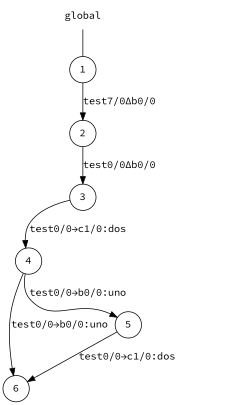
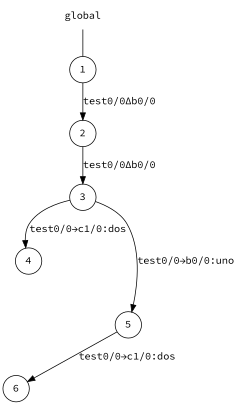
  digraph {
    fontname="Source Code Pro"
    rankdir=TB
    node [fontname="Source Code Pro" shape=circle]
    edge [fontname="Source Code Pro"]
    n1 [label=global shape=plaintext]
    n2 [label=1]
    n3 [label=2]
    n4 [label=6]
    n5 [label=3]
    n6 [label=4]
    n7 [label=5]
    n1 -> n2 [arrowhead=none]
-   n2 -> n3 [label="test7/0Δb0/0"]
+   n2 -> n3 [label="test0/0Δb0/0"]
    n3 -> n5 [label="test0/0Δb0/0"]
    n5 -> n6 [label="test0/0→c1/0:dos"]
-   n6 -> n7 [label="test0/0→b0/0:uno"]
-   n6 -> n4 [label="test0/0→b0/0:uno"]
+   n5 -> n7 [label="test0/0→b0/0:uno"]
    n7 -> n4 [label="test0/0→c1/0:dos"]
  }
